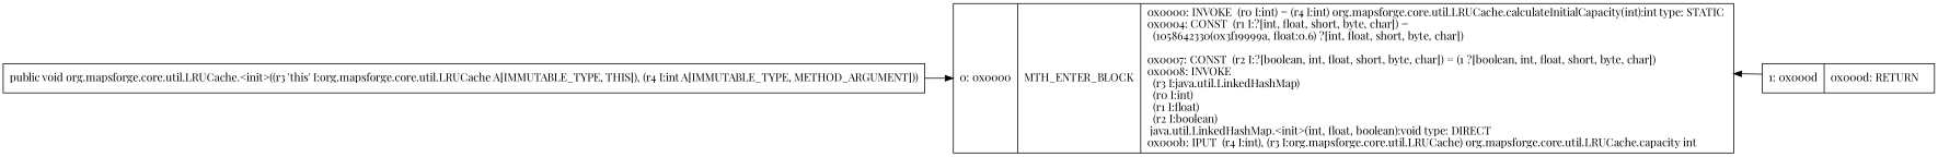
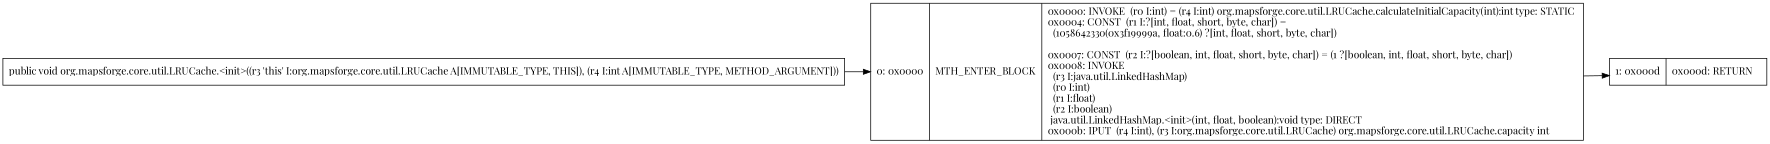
  digraph {
    rankdir=LR
    fontname="Playfair Display"
    node [shape=record fontname="Playfair Display"]
    edge [fontname="Playfair Display"]
    n1 [label="{0\:\ 0x0000|MTH_ENTER_BLOCK\l|0x0000: INVOKE  (r0 I:int) = (r4 I:int) org.mapsforge.core.util.LRUCache.calculateInitialCapacity(int):int type: STATIC \l0x0004: CONST  (r1 I:?[int, float, short, byte, char]) = \l  (1058642330(0x3f19999a, float:0.6) ?[int, float, short, byte, char])\l \l0x0007: CONST  (r2 I:?[boolean, int, float, short, byte, char]) = (1 ?[boolean, int, float, short, byte, char]) \l0x0008: INVOKE  \l  (r3 I:java.util.LinkedHashMap)\l  (r0 I:int)\l  (r1 I:float)\l  (r2 I:boolean)\l java.util.LinkedHashMap.\<init\>(int, float, boolean):void type: DIRECT \l0x000b: IPUT  (r4 I:int), (r3 I:org.mapsforge.core.util.LRUCache) org.mapsforge.core.util.LRUCache.capacity int \l}"]
    n2 [label="{1\:\ 0x000d|0x000d: RETURN   \l}"]
    n3 [label="{public void org.mapsforge.core.util.LRUCache.\<init\>((r3 'this' I:org.mapsforge.core.util.LRUCache A[IMMUTABLE_TYPE, THIS]), (r4 I:int A[IMMUTABLE_TYPE, METHOD_ARGUMENT])) }"]
-   n2 -> n1
+   n1 -> n2
    n3 -> n1
  }
